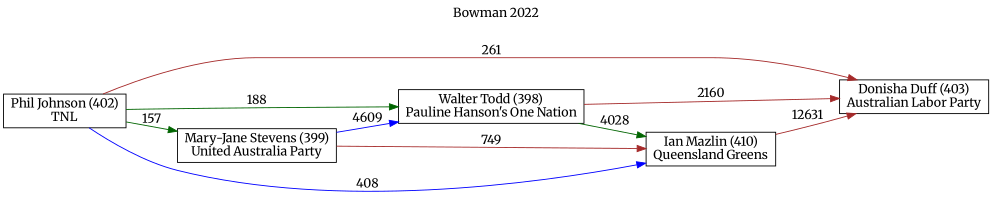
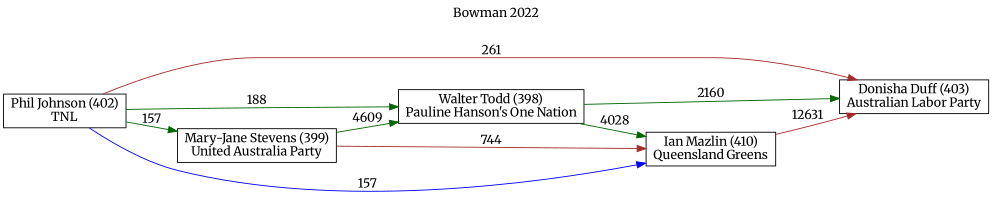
  digraph {
    fontname=Merriweather
    label="Bowman 2022"
    labelloc=t
    mclimit=10
    rankdir=LR
    node [fontname=Merriweather shape=box]
    edge [color=darkgreen fontname=Merriweather]
    n1 [label="Ian Mazlin (410)\nQueensland Greens"]
    n2 [label="Donisha Duff (403)\nAustralian Labor Party"]
    n3 [label="Walter Todd (398)\nPauline Hanson's One Nation"]
    n4 [label="Phil Johnson (402)\nTNL"]
    n5 [label="Mary-Jane Stevens (399)\nUnited Australia Party"]
    n1 -> n2 [color=brown label=12631]
    n3 -> n1 [label=4028]
-   n3 -> n2 [color=brown label=2160]
-   n4 -> n1 [color=blue label=408]
+   n3 -> n2 [label=2160]
+   n4 -> n1 [color=blue label=157]
    n4 -> n2 [color=brown label=261]
    n4 -> n3 [label=188]
    n4 -> n5 [label=157]
-   n5 -> n1 [color=brown label=749]
-   n5 -> n3 [color=blue label=4609]
+   n5 -> n1 [color=brown label=744]
+   n5 -> n3 [label=4609]
  }
